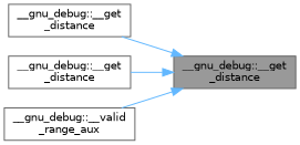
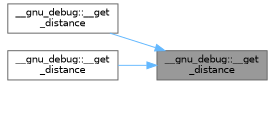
  digraph {
    rankdir=RL
    node [color=grey40 fillcolor=white fontname=Helvetica fontsize=10 shape=box style=filled]
    edge [color=steelblue1 dir=back fontname=Helvetica fontsize=10 labelfontname=Helvetica labelfontsize=10 style=solid]
    n1 [color=gray40 fillcolor=grey60 fontcolor=black height=0.2 label="__gnu_debug::__get\l_distance" width=0.4]
    n2 [height=0.2 label="__gnu_debug::__get\l_distance" width=0.4]
    n3 [height=0.2 label="__gnu_debug::__get\l_distance" width=0.4]
-   n4 [height=0.2 label="__gnu_debug::__valid\l_range_aux" width=0.4]
    n1 -> n2
    n1 -> n3
-   n1 -> n4
  }
